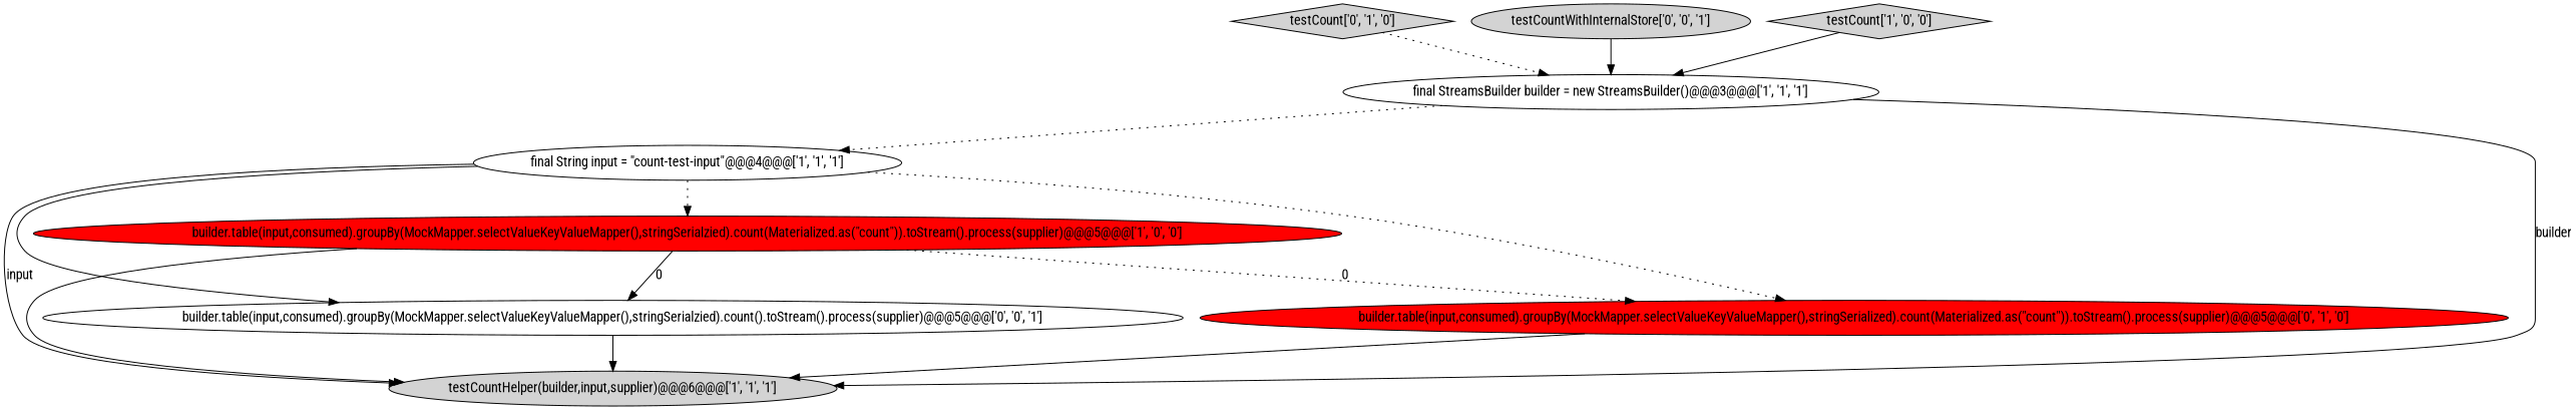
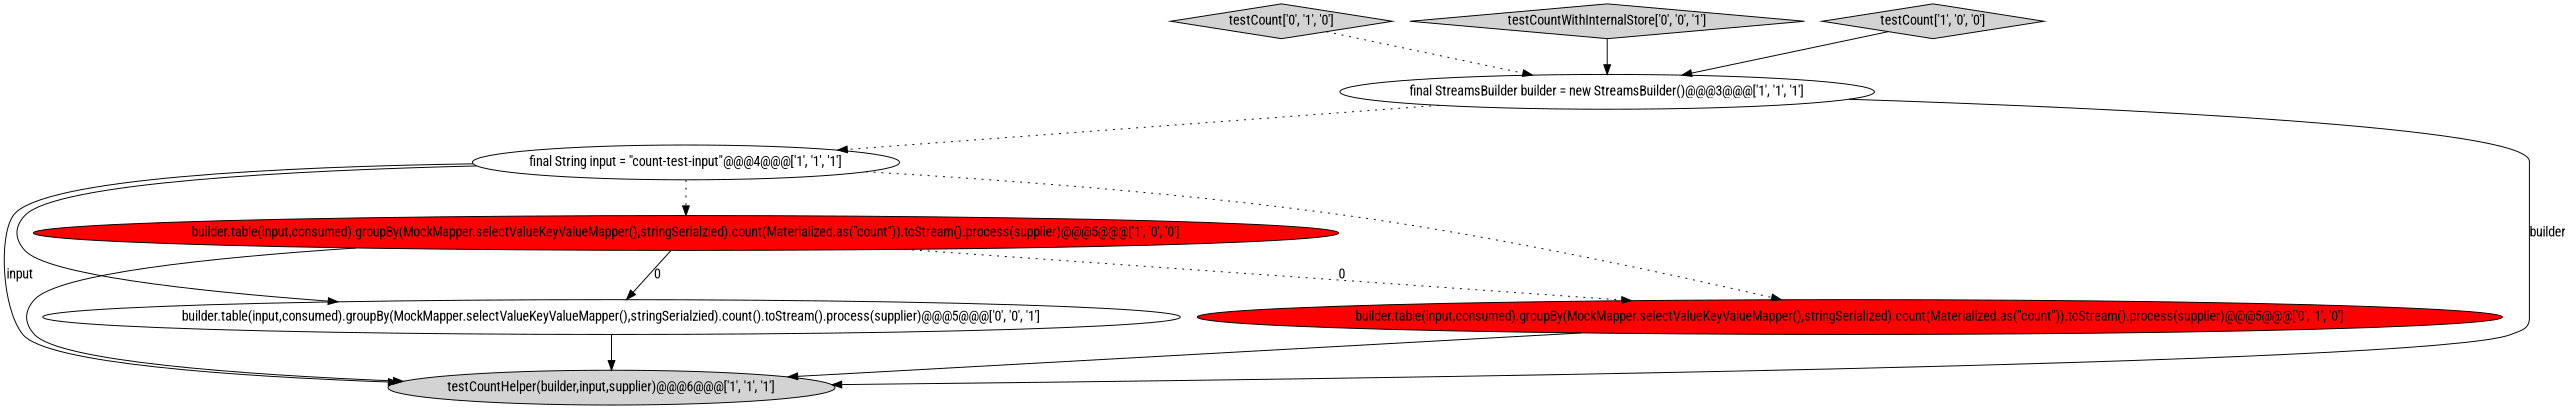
  digraph {
    fontname="Roboto Condensed"
    node [fillcolor=lightgray shape=ellipse style=filled fontname="Roboto Condensed"]
    edge [style=solid fontname="Roboto Condensed"]
    n1 [fillcolor=white label="builder.table(input,consumed).groupBy(MockMapper.selectValueKeyValueMapper(),stringSerialzied).count().toStream().process(supplier)@@@5@@@['0', '0', '1']"]
    n2 [label="testCountHelper(builder,input,supplier)@@@6@@@['1', '1', '1']"]
    n3 [fillcolor=white label="final String input = \"count-test-input\"@@@4@@@['1', '1', '1']"]
    n4 [fillcolor=red label="builder.table(input,consumed).groupBy(MockMapper.selectValueKeyValueMapper(),stringSerialized).count(Materialized.as(\"count\")).toStream().process(supplier)@@@5@@@['0', '1', '0']"]
    n5 [fillcolor=red label="builder.table(input,consumed).groupBy(MockMapper.selectValueKeyValueMapper(),stringSerialzied).count(Materialized.as(\"count\")).toStream().process(supplier)@@@5@@@['1', '0', '0']"]
    n6 [label="testCount['0', '1', '0']" shape=diamond]
    n7 [fillcolor=white label="final StreamsBuilder builder = new StreamsBuilder()@@@3@@@['1', '1', '1']"]
-   n8 [label="testCountWithInternalStore['0', '0', '1']"]
+   n8 [label="testCountWithInternalStore['0', '0', '1']" shape=diamond]
    n9 [label="testCount['1', '0', '0']" shape=diamond]
    n1 -> n2
    n3 -> n1
    n3 -> n2 [label=input]
    n3 -> n4 [style=dotted]
    n3 -> n5 [style=dotted]
    n4 -> n2
    n5 -> n1 [label=0]
    n5 -> n2
    n5 -> n4 [label=0 style=dotted]
    n6 -> n7 [style=dotted]
    n7 -> n2 [label=builder]
    n7 -> n3 [style=dotted]
    n8 -> n7
    n9 -> n7
  }
